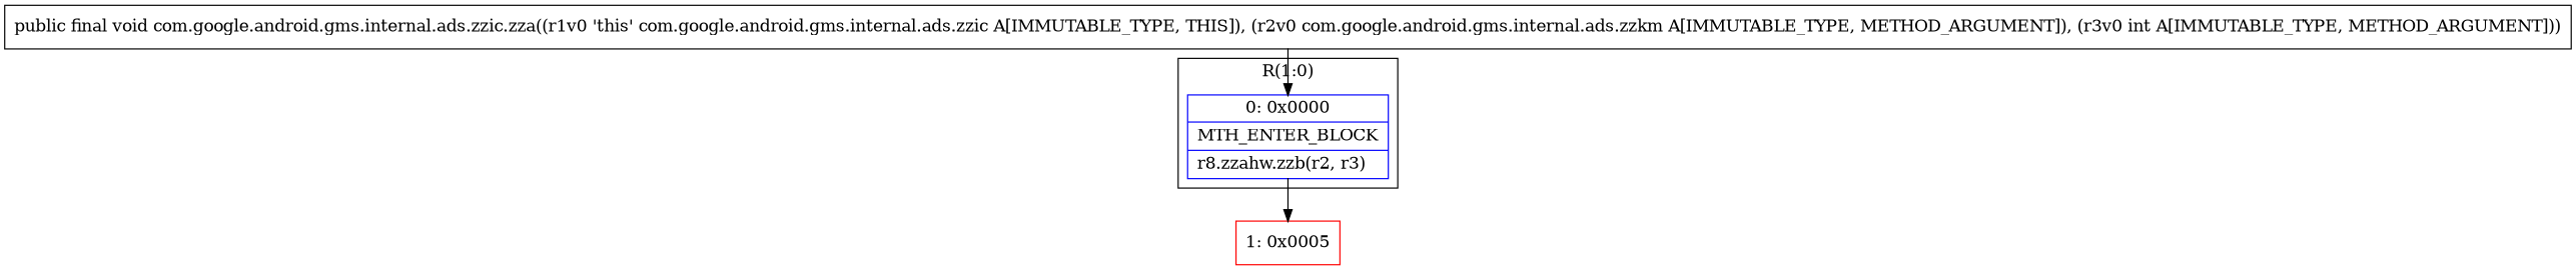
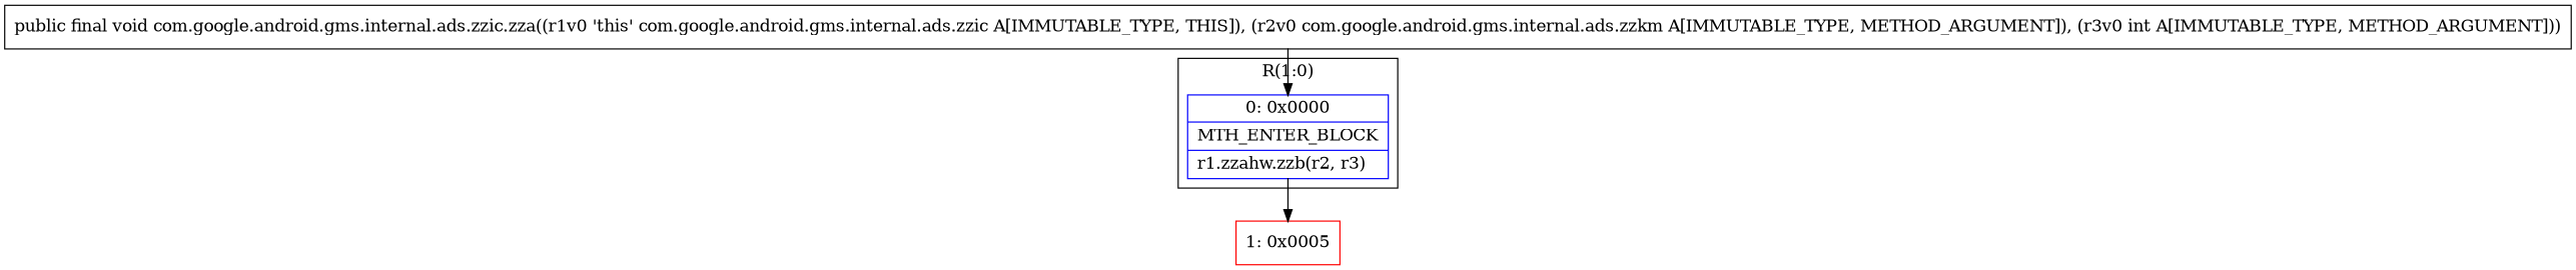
  digraph {
    node [shape=record]
-   n1 [color=blue label="{0\:\ 0x0000|MTH_ENTER_BLOCK\l|r8.zzahw.zzb(r2, r3)\l}"]
+   n1 [color=blue label="{0\:\ 0x0000|MTH_ENTER_BLOCK\l|r1.zzahw.zzb(r2, r3)\l}"]
    n2 [color=red label="{1\:\ 0x0005}"]
    n3 [label="{public final void com.google.android.gms.internal.ads.zzic.zza((r1v0 'this' com.google.android.gms.internal.ads.zzic A[IMMUTABLE_TYPE, THIS]), (r2v0 com.google.android.gms.internal.ads.zzkm A[IMMUTABLE_TYPE, METHOD_ARGUMENT]), (r3v0 int A[IMMUTABLE_TYPE, METHOD_ARGUMENT])) }"]
    subgraph cluster_1 {
      label="R(1:0)"
      n1
    }
    n1 -> n2
    n3 -> n1
  }
